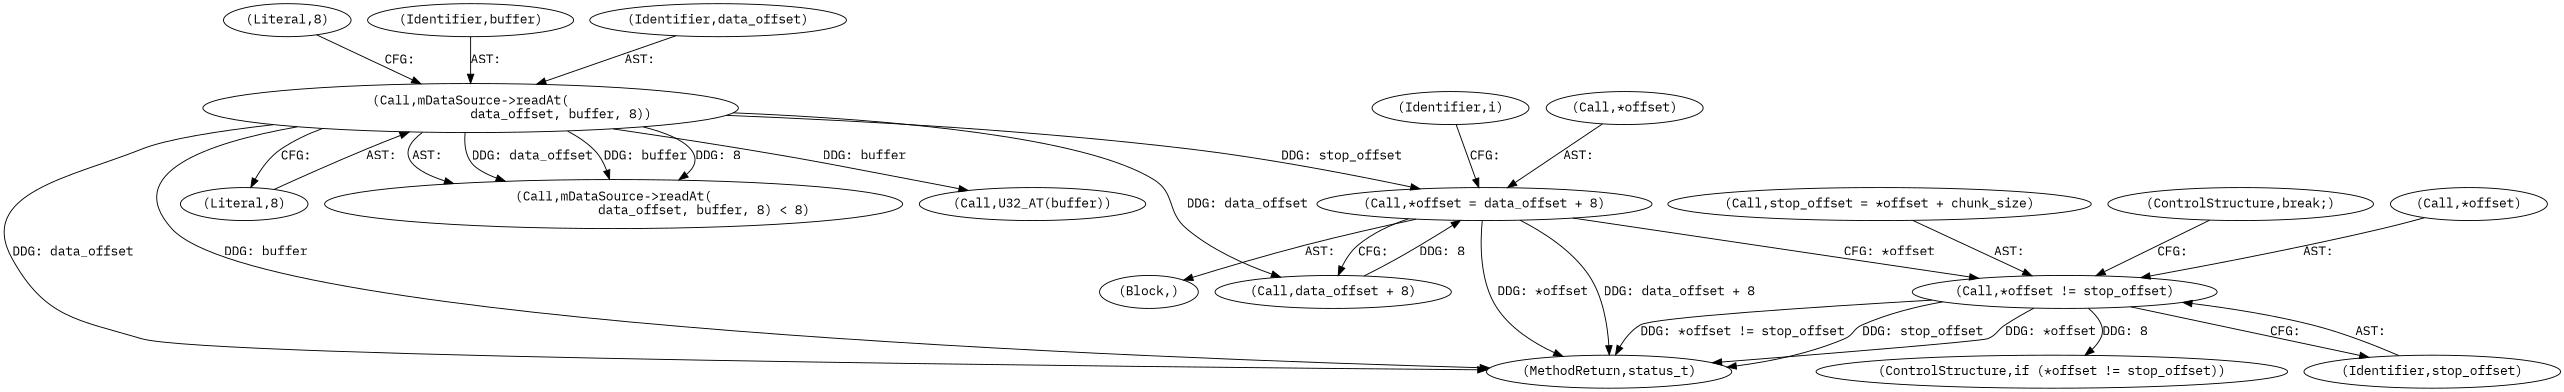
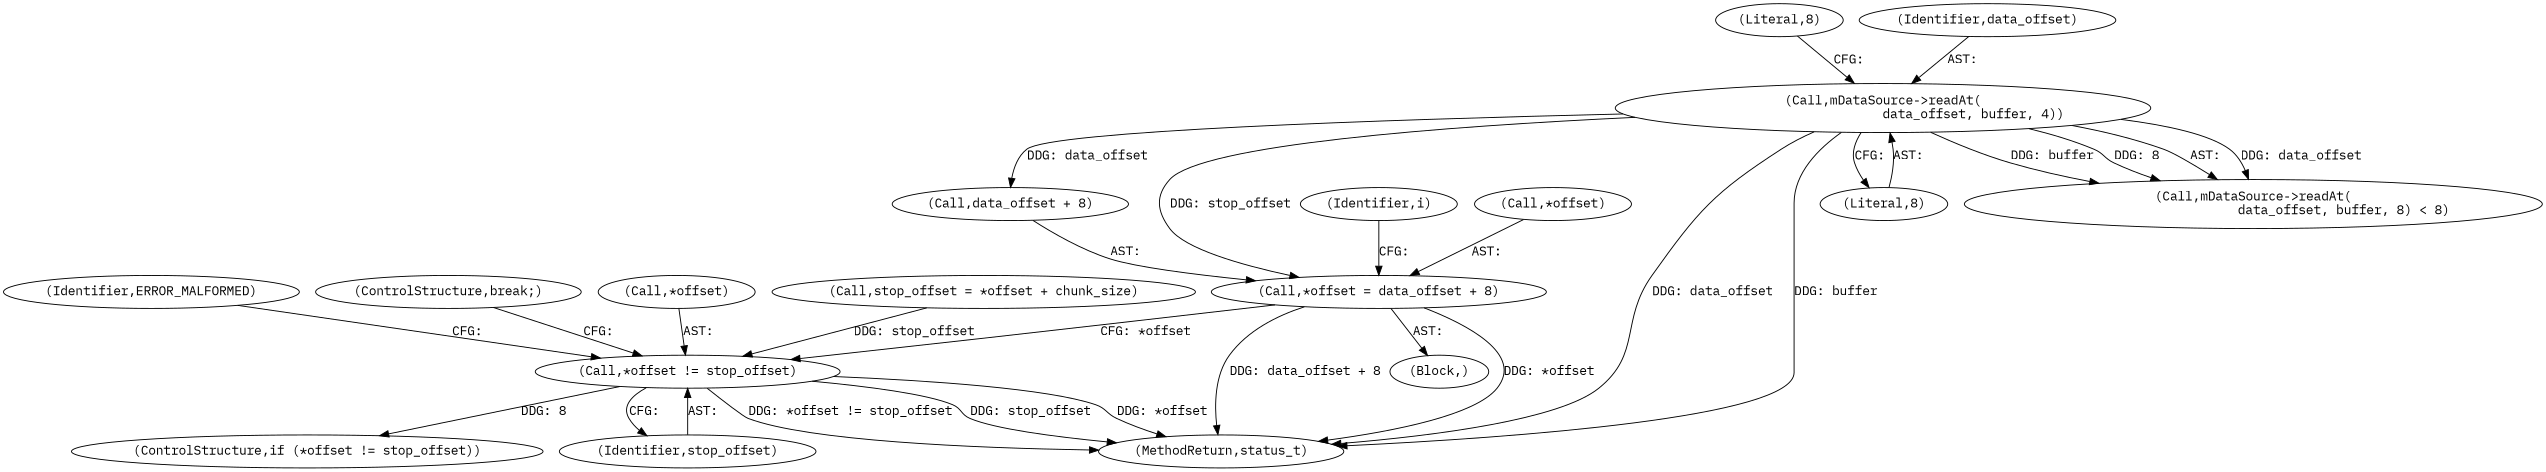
  digraph {
    fontname="IBM Plex Mono"
    node [fontname="IBM Plex Mono"]
    edge [fontname="IBM Plex Mono"]
    n1 [label="(Call,*offset = data_offset + 8)"]
    n2 [label="(Call,*offset != stop_offset)"]
    n3 [label="(Block,)"]
    n4 [label="(Call,data_offset + 8)"]
    n5 [label="(MethodReturn,status_t)"]
    n6 [label="(ControlStructure,if (*offset != stop_offset))"]
    n7 [label="(Identifier,stop_offset)"]
-   n8 [label="(Call,mDataSource->readAt(\n                        data_offset, buffer, 8))"]
+   n8 [label="(Call,mDataSource->readAt(\n                        data_offset, buffer, 4))"]
    n9 [label="(Literal,8)"]
    n10 [label="(Call,mDataSource->readAt(\n                        data_offset, buffer, 8) < 8)"]
-   n11 [label="(Call,U32_AT(buffer))"]
    n12 [label="(Identifier,i)"]
    n13 [label="(Call,stop_offset = *offset + chunk_size)"]
    n14 [label="(Call,*offset)"]
+   n15 [label="(Identifier,ERROR_MALFORMED)"]
    n16 [label="(ControlStructure,break;)"]
    n17 [label="(Call,*offset)"]
    n18 [label="(Literal,8)"]
-   n19 [label="(Identifier,buffer)"]
    n20 [label="(Identifier,data_offset)"]
    n1 -> n2 [label="CFG: *offset"]
    n1 -> n3 [label="AST: "]
-   n1 -> n4 [label="CFG: "]
    n1 -> n5 [label="DDG: *offset"]
    n1 -> n5 [label="DDG: data_offset + 8"]
    n2 -> n5 [label="DDG: *offset"]
    n2 -> n5 [label="DDG: *offset != stop_offset"]
    n2 -> n5 [label="DDG: stop_offset"]
    n2 -> n6 [label="DDG: 8"]
    n2 -> n7 [label="CFG: "]
-   n4 -> n1 [label="DDG: 8"]
+   n4 -> n1 [label="AST: "]
    n7 -> n2 [label="AST: "]
    n8 -> n1 [label="DDG: stop_offset"]
    n8 -> n4 [label="DDG: data_offset"]
    n8 -> n5 [label="DDG: data_offset"]
    n8 -> n5 [label="DDG: buffer"]
    n8 -> n9 [label="CFG: "]
    n8 -> n10 [label="AST: "]
    n8 -> n10 [label="DDG: data_offset"]
    n8 -> n10 [label="DDG: buffer"]
    n8 -> n10 [label="DDG: 8"]
-   n8 -> n11 [label="DDG: buffer"]
    n9 -> n8 [label="AST: "]
    n12 -> n1 [label="CFG: "]
-   n13 -> n2 [label="AST: "]
+   n13 -> n2 [label="DDG: stop_offset"]
    n14 -> n1 [label="AST: "]
+   n15 -> n2 [label="CFG: "]
    n16 -> n2 [label="CFG: "]
    n17 -> n2 [label="AST: "]
    n18 -> n8 [label="CFG: "]
-   n19 -> n8 [label="AST: "]
    n20 -> n8 [label="AST: "]
  }
